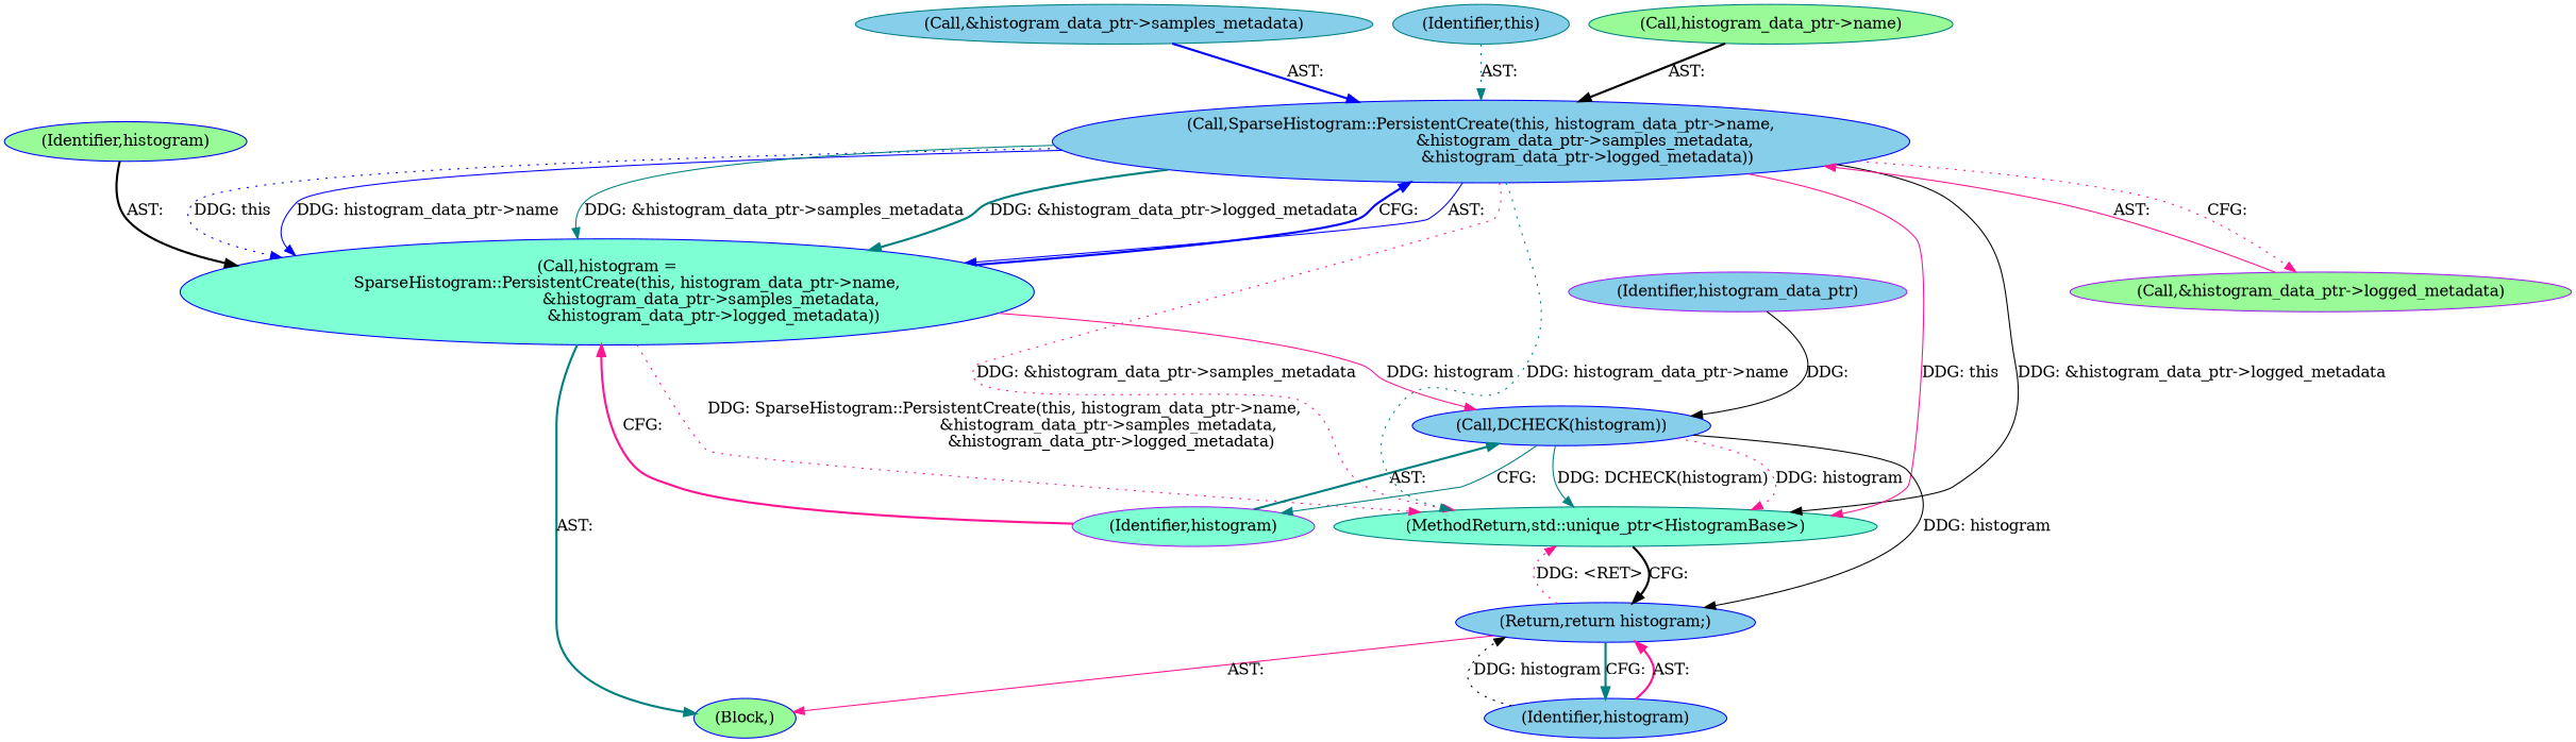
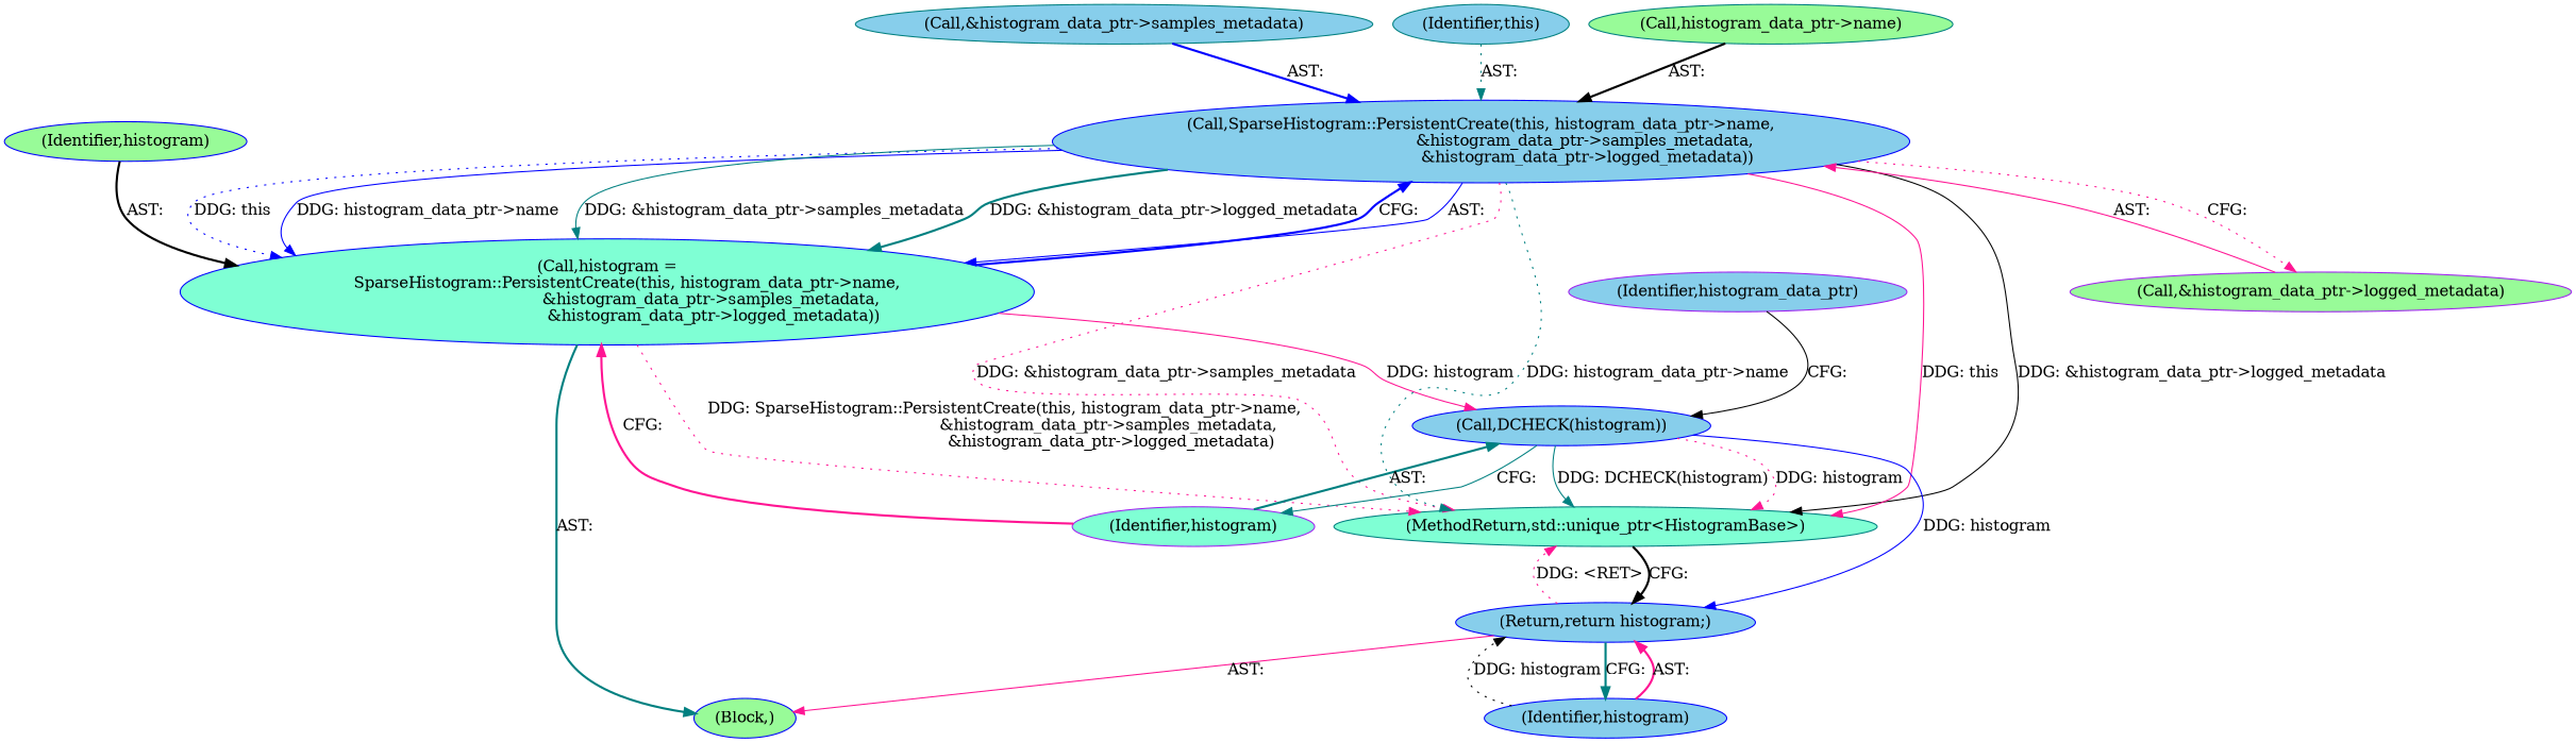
  digraph {
    node [color=blue fillcolor=skyblue style=filled]
    edge [color=deeppink style=solid]
    n1 [label="(Call,SparseHistogram::PersistentCreate(this, histogram_data_ptr->name,\n                                          &histogram_data_ptr->samples_metadata,\n                                           &histogram_data_ptr->logged_metadata))"]
    n2 [fillcolor=aquamarine label="(Call,histogram =\n        SparseHistogram::PersistentCreate(this, histogram_data_ptr->name,\n                                          &histogram_data_ptr->samples_metadata,\n                                           &histogram_data_ptr->logged_metadata))"]
    n3 [color=teal fillcolor=aquamarine label="(MethodReturn,std::unique_ptr<HistogramBase>)"]
    n4 [color=purple fillcolor=palegreen label="(Call,&histogram_data_ptr->logged_metadata)"]
    n5 [label="(Call,DCHECK(histogram))"]
    n6 [fillcolor=palegreen label="(Block,)"]
    n7 [label="(Return,return histogram;)"]
    n8 [color=purple fillcolor=aquamarine label="(Identifier,histogram)"]
    n9 [label="(Identifier,histogram)"]
    n10 [color=teal label="(Call,&histogram_data_ptr->samples_metadata)"]
    n11 [fillcolor=palegreen label="(Identifier,histogram)"]
    n12 [color=teal label="(Identifier,this)"]
    n13 [color=purple label="(Identifier,histogram_data_ptr)"]
    n14 [color=teal fillcolor=palegreen label="(Call,histogram_data_ptr->name)"]
    n1 -> n2 [color=blue label="AST: "]
    n1 -> n2 [color=blue label="DDG: this" style=dotted]
    n1 -> n2 [color=blue label="DDG: histogram_data_ptr->name"]
    n1 -> n2 [color=teal label="DDG: &histogram_data_ptr->samples_metadata"]
    n1 -> n2 [color=teal label="DDG: &histogram_data_ptr->logged_metadata" style=bold]
    n1 -> n3 [color=black label="DDG: &histogram_data_ptr->logged_metadata"]
    n1 -> n3 [label="DDG: &histogram_data_ptr->samples_metadata" style=dotted]
    n1 -> n3 [color=teal label="DDG: histogram_data_ptr->name" style=dotted]
    n1 -> n3 [label="DDG: this"]
    n1 -> n4 [label="CFG: " style=dotted]
    n2 -> n1 [color=blue label="CFG: " style=bold]
    n2 -> n3 [label="DDG: SparseHistogram::PersistentCreate(this, histogram_data_ptr->name,\n                                          &histogram_data_ptr->samples_metadata,\n                                           &histogram_data_ptr->logged_metadata)" style=dotted]
    n2 -> n5 [label="DDG: histogram"]
    n2 -> n6 [color=teal label="AST: " style=bold]
    n3 -> n7 [color=black label="CFG: " style=bold]
    n4 -> n1 [label="AST: "]
    n5 -> n3 [color=teal label="DDG: DCHECK(histogram)"]
    n5 -> n3 [label="DDG: histogram" style=dotted]
-   n5 -> n7 [color=black label="DDG: histogram"]
+   n5 -> n7 [color=blue label="DDG: histogram"]
    n5 -> n8 [color=teal label="CFG: "]
    n7 -> n3 [label="DDG: <RET>" style=dotted]
    n7 -> n6 [label="AST: "]
    n7 -> n9 [color=teal label="CFG: " style=bold]
    n8 -> n2 [label="CFG: " style=bold]
    n8 -> n5 [color=teal label="AST: " style=bold]
    n9 -> n7 [label="AST: " style=bold]
    n9 -> n7 [color=black label="DDG: histogram" style=dotted]
    n10 -> n1 [color=blue label="AST: " style=bold]
    n11 -> n2 [color=black label="AST: " style=bold]
    n12 -> n1 [color=teal label="AST: " style=dotted]
-   n13 -> n5 [color=black label="DDG: "]
+   n13 -> n5 [color=black label="CFG: "]
    n14 -> n1 [color=black label="AST: " style=bold]
  }
